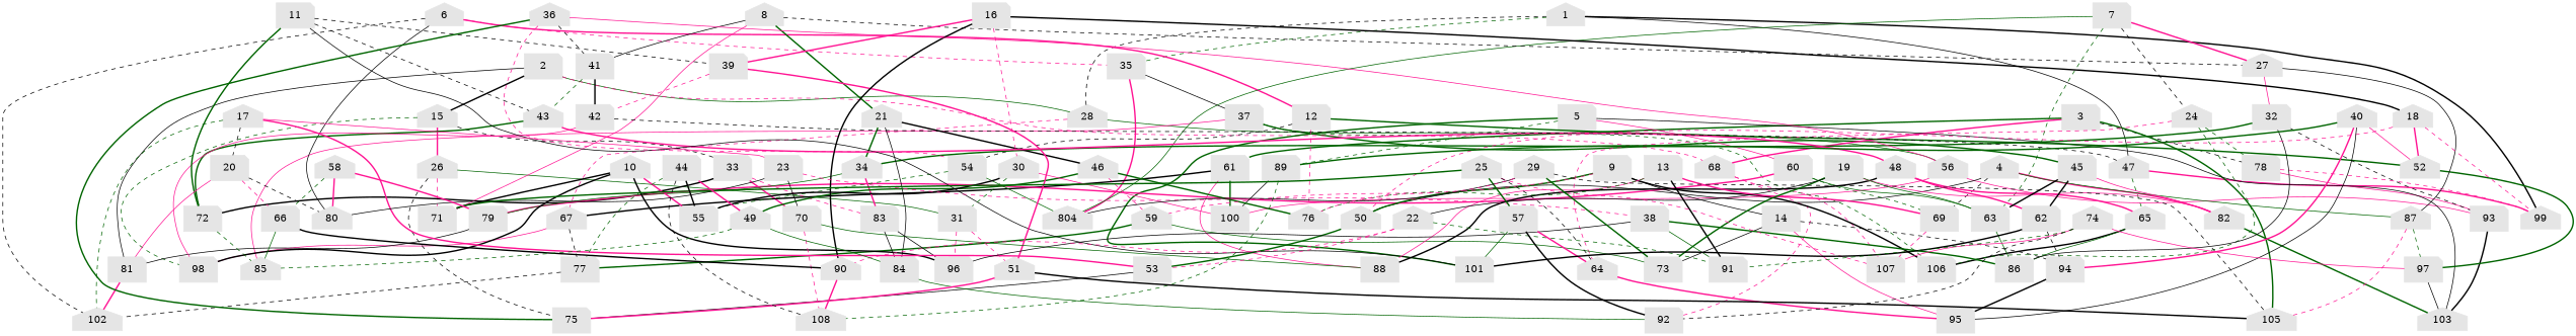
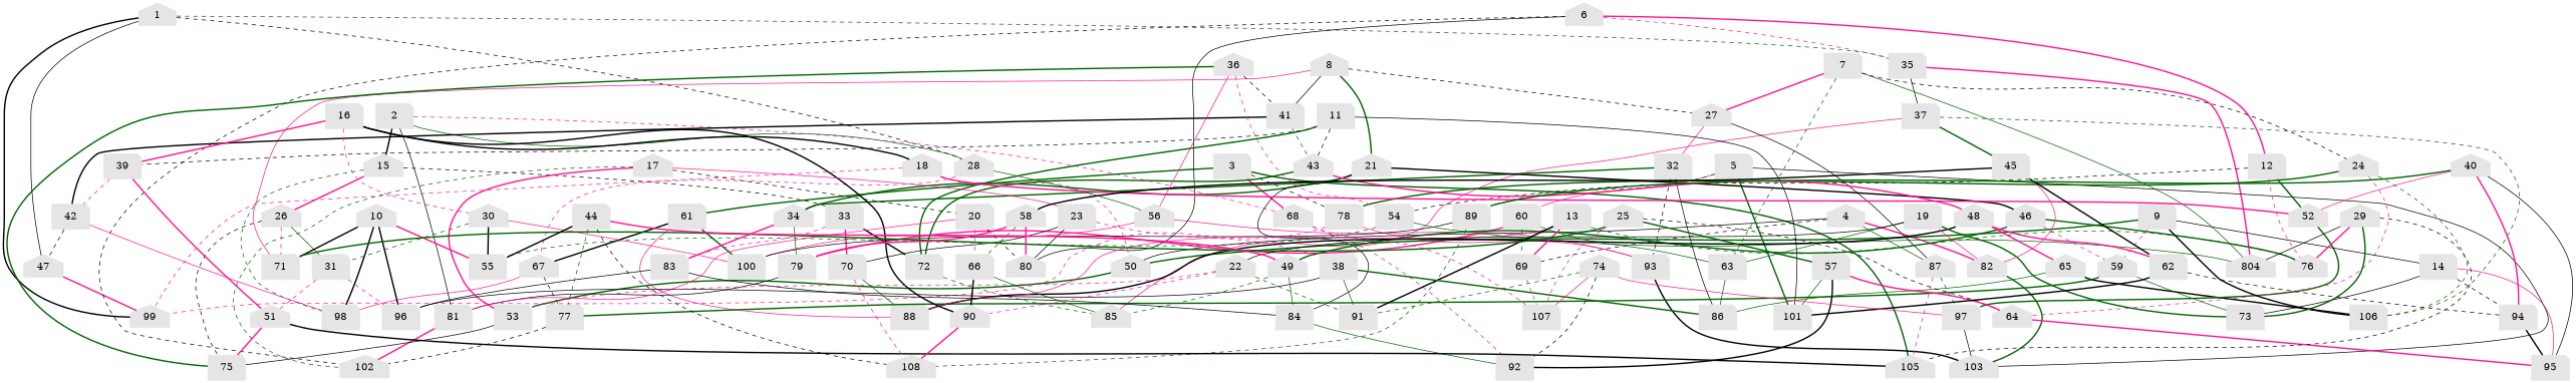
  graph {
    node [color=gray90 shape=note style=filled]
    edge [color=deeppink style=bold]
    1 [shape=house]
    28 [shape=house]
    35
    47 [shape=house]
    99 [shape=house]
    56 [shape=house]
    67 [shape=house]
    n8 [label=804 shape=house]
    37
    65 [shape=house]
    2
    15 [shape=house]
    68 [shape=house]
    81
    98
    26 [shape=house]
    33
    107
    92
    102 [shape=house]
    3
    61
    78
    105 [shape=house]
    88
    100
    93
    4 [shape=house]
    50 [shape=house]
    69
    82 [shape=house]
    87 [shape=house]
    53
    103 [shape=house]
    97
    5
    60
    89
    101
    63
    79
    108 [shape=house]
    6 [shape=house]
    12
    80 [shape=house]
    52 [shape=house]
    54
    76 [shape=house]
    24 [shape=house]
    7
    27 [shape=house]
    106
    64 [shape=house]
    32
    86
    8 [shape=house]
    21 [shape=house]
    41
    71
    34 [shape=house]
    46 [shape=house]
    84
    43 [shape=house]
    42
    9
    14
    59 [shape=house]
    73
    94
    95
    77
    10 [shape=house]
    55
    96
    11
    39
    72
    51 [shape=house]
    48 [shape=house]
    85 [shape=house]
    13
    91
    31
    75
    70
    83
    16
    18 [shape=house]
    30 [shape=house]
    90 [shape=house]
    17 [shape=house]
    20
    23
    66
    38
    19
    22 [shape=house]
    49 [shape=house]
    25 [shape=house]
    57
    29 [shape=house]
    45
    36 [shape=house]
    58 [shape=house]
    62
    40 [shape=house]
    44
    74 [shape=house]
    1 -- 28 [color=black style=dashed]
    1 -- 35 [color=darkgreen style=dashed]
    1 -- 47 [color=black style=solid]
    1 -- 99 [color=black]
    28 -- 56 [color=darkgreen style=solid]
    28 -- 67 [style=dashed]
    35 -- n8
    35 -- 37 [color=black style=solid]
    47 -- 99
-   47 -- 65 [color=darkgreen style=dashed]
    56 -- 100 [style=solid]
    56 -- 93 [style=solid]
    67 -- 98 [style=solid]
    67 -- 77 [color=black style=dashed]
    37 -- 106 [color=darkgreen style=dashed]
    37 -- 85 [style=solid]
    37 -- 45 [color=darkgreen]
    65 -- 106 [color=black]
    65 -- 86 [color=darkgreen style=solid]
    2 -- 28 [color=darkgreen style=solid]
    2 -- 15 [color=black]
    2 -- 68 [style=dashed]
    2 -- 81 [color=black style=solid]
    15 -- 98 [color=darkgreen style=dashed]
    15 -- 26
    15 -- 33 [color=black style=dashed]
    68 -- 107 [style=dashed]
    68 -- 92 [style=dashed]
    81 -- 102
    26 -- 71 [style=dashed]
    26 -- 31 [color=darkgreen style=solid]
    26 -- 75 [color=black style=dashed]
    33 -- 72 [color=black]
    33 -- 70
    33 -- 83 [style=dashed]
    3 -- 68
    3 -- 61 [color=darkgreen]
    3 -- 78 [color=black style=dashed]
    3 -- 105 [color=darkgreen]
    61 -- 67 [color=black]
    61 -- 88 [style=solid]
    61 -- 100 [color=darkgreen]
    78 -- 99 [style=dashed]
    78 -- 93 [style=solid]
    93 -- 103 [color=black]
    4 -- 50 [color=black style=solid]
    4 -- 69 [color=black style=dashed]
    4 -- 82
    4 -- 87 [color=darkgreen style=solid]
    50 -- 53 [color=darkgreen]
    69 -- 107 [style=dashed]
    82 -- 103 [color=darkgreen]
    87 -- 105 [style=dashed]
    87 -- 97 [color=darkgreen style=dashed]
    53 -- 75 [color=black style=solid]
    97 -- 103 [color=black style=solid]
    5 -- 103 [color=black style=solid]
    5 -- 60 [style=solid]
    5 -- 89 [color=darkgreen style=dashed]
    5 -- 101 [color=darkgreen]
    60 -- 69 [color=darkgreen style=dashed]
    60 -- 63 [color=darkgreen style=solid]
    60 -- 79
    89 -- 100 [color=black style=solid]
    89 -- 108 [color=darkgreen style=dashed]
    63 -- 86 [color=darkgreen style=solid]
    79 -- 81 [color=black style=solid]
    6 -- 35 [style=dashed]
    6 -- 102 [color=black style=dashed]
    6 -- 12
    6 -- 80 [color=black style=solid]
    12 -- 52 [color=darkgreen]
    12 -- 54 [color=black style=dashed]
    12 -- 76 [style=dashed]
    52 -- 97 [color=darkgreen]
    54 -- n8 [color=darkgreen style=solid]
    54 -- 55 [color=darkgreen style=dashed]
-   24 -- 78 [color=darkgreen style=dashed]
+   24 -- 78 [color=darkgreen]
    24 -- 106 [color=darkgreen style=dashed]
    24 -- 64 [style=dashed]
    7 -- n8 [color=darkgreen style=solid]
    7 -- 63 [color=darkgreen style=dashed]
    7 -- 24 [color=black style=dashed]
    7 -- 27
    27 -- 87 [color=black style=solid]
    27 -- 32 [style=solid]
    64 -- 95
    32 -- 93 [color=black style=dashed]
    32 -- 86 [color=black style=solid]
    32 -- 34 [color=darkgreen]
    8 -- 27 [color=black style=dashed]
    8 -- 21 [color=darkgreen]
    8 -- 41 [color=black style=solid]
    8 -- 71 [style=solid]
    21 -- 34 [color=darkgreen]
    21 -- 46 [color=black]
    21 -- 84 [color=black style=solid]
    41 -- 43 [color=darkgreen style=dashed]
    41 -- 42 [color=black]
    34 -- 79 [color=darkgreen style=solid]
    34 -- 83
    46 -- 76 [color=darkgreen]
    46 -- 59 [style=dashed]
    46 -- 49 [color=darkgreen]
    84 -- 92 [color=darkgreen style=solid]
    43 -- 72 [color=darkgreen]
    43 -- 48
    42 -- 47 [color=black style=dashed]
    42 -- 98 [style=solid]
    9 -- 50 [color=darkgreen]
    9 -- 106 [color=black]
    9 -- 14 [color=black style=solid]
    9 -- 59 [style=dashed]
    14 -- 73 [color=black style=solid]
    14 -- 94 [color=black style=dashed]
    14 -- 95 [style=solid]
    59 -- 73 [color=darkgreen style=solid]
    59 -- 77 [color=darkgreen]
    94 -- 95 [color=black]
    77 -- 102 [color=black style=dashed]
    10 -- 98 [color=black]
    10 -- 71 [color=black]
    10 -- 55
    10 -- 96 [color=black]
    11 -- 101 [color=black style=solid]
    11 -- 43 [color=black style=dashed]
    11 -- 39 [color=black style=dashed]
    11 -- 72 [color=darkgreen]
    39 -- 42 [style=dashed]
    39 -- 51
    72 -- 85 [color=darkgreen style=dashed]
    51 -- 105 [color=black]
    51 -- 75
    48 -- 65
    48 -- 88 [color=black]
    48 -- 62
    13 -- 88 [style=solid]
    13 -- 69
    13 -- 76 [color=darkgreen style=dashed]
    13 -- 91 [color=black]
    31 -- 96 [style=dashed]
    31 -- 51 [style=dashed]
    70 -- 88 [color=darkgreen style=solid]
    70 -- 108 [style=dashed]
    83 -- 84 [color=black style=solid]
    83 -- 96 [color=black style=solid]
    16 -- 39
    16 -- 18 [color=black]
    16 -- 30 [style=dashed]
    16 -- 90 [color=black]
    18 -- 99 [style=dashed]
    18 -- 50 [style=dashed]
    18 -- 52
    30 -- 100 [style=solid]
    30 -- 55 [color=black]
    30 -- 31 [color=darkgreen style=dashed]
    90 -- 108
    17 -- 102 [color=darkgreen style=dashed]
    17 -- 53
    17 -- 20 [color=black style=dashed]
    17 -- 23 [style=solid]
    20 -- 81 [style=solid]
    20 -- 80 [color=black style=dashed]
    20 -- 66 [style=dashed]
    23 -- 80 [color=black style=solid]
    23 -- 70 [color=black style=solid]
    23 -- 38 [style=dashed]
    66 -- 85 [color=darkgreen style=solid]
    66 -- 90 [color=black]
    38 -- 86 [color=darkgreen]
    38 -- 96 [color=black style=solid]
    38 -- 91 [color=darkgreen style=solid]
    19 -- 82 [style=solid]
    19 -- 63 [color=darkgreen style=solid]
    19 -- 73 [color=darkgreen]
    19 -- 22 [color=black style=solid]
    22 -- 53 [style=dashed]
    22 -- 91 [color=darkgreen style=dashed]
    22 -- 90 [style=dashed]
    49 -- 84 [color=darkgreen style=solid]
    49 -- 85 [color=darkgreen style=dashed]
    25 -- 107 [style=dashed]
    25 -- 64 [color=black style=dashed]
    25 -- 71 [color=darkgreen]
    25 -- 57 [color=darkgreen]
    57 -- 92 [color=black]
    57 -- 101 [color=darkgreen style=solid]
    57 -- 64
    29 -- n8 [color=black style=solid]
    29 -- 105 [color=black style=dashed]
-   29 -- 76 [style=dashed]
+   29 -- 76
    29 -- 73 [color=darkgreen]
    45 -- 82 [style=solid]
-   45 -- 63 [color=black]
+   45 -- 58 [color=black]
    45 -- 62 [color=black]
    36 -- 56 [style=solid]
    36 -- 54 [style=dashed]
    36 -- 41 [color=black style=dashed]
    36 -- 75 [color=darkgreen]
    58 -- 79
    58 -- 80
    58 -- 66 [color=darkgreen style=dashed]
    62 -- 101 [color=black]
    62 -- 94 [color=black style=dashed]
    40 -- 89 [color=darkgreen]
    40 -- 52 [style=solid]
    40 -- 94
    40 -- 95 [color=black style=solid]
    44 -- 108 [color=black style=dashed]
    44 -- 77 [color=darkgreen style=dashed]
    44 -- 55 [color=black]
    44 -- 49
    74 -- 107 [style=solid]
    74 -- 92 [color=black style=dashed]
    74 -- 97 [style=solid]
    74 -- 91 [color=darkgreen style=dashed]
  }
